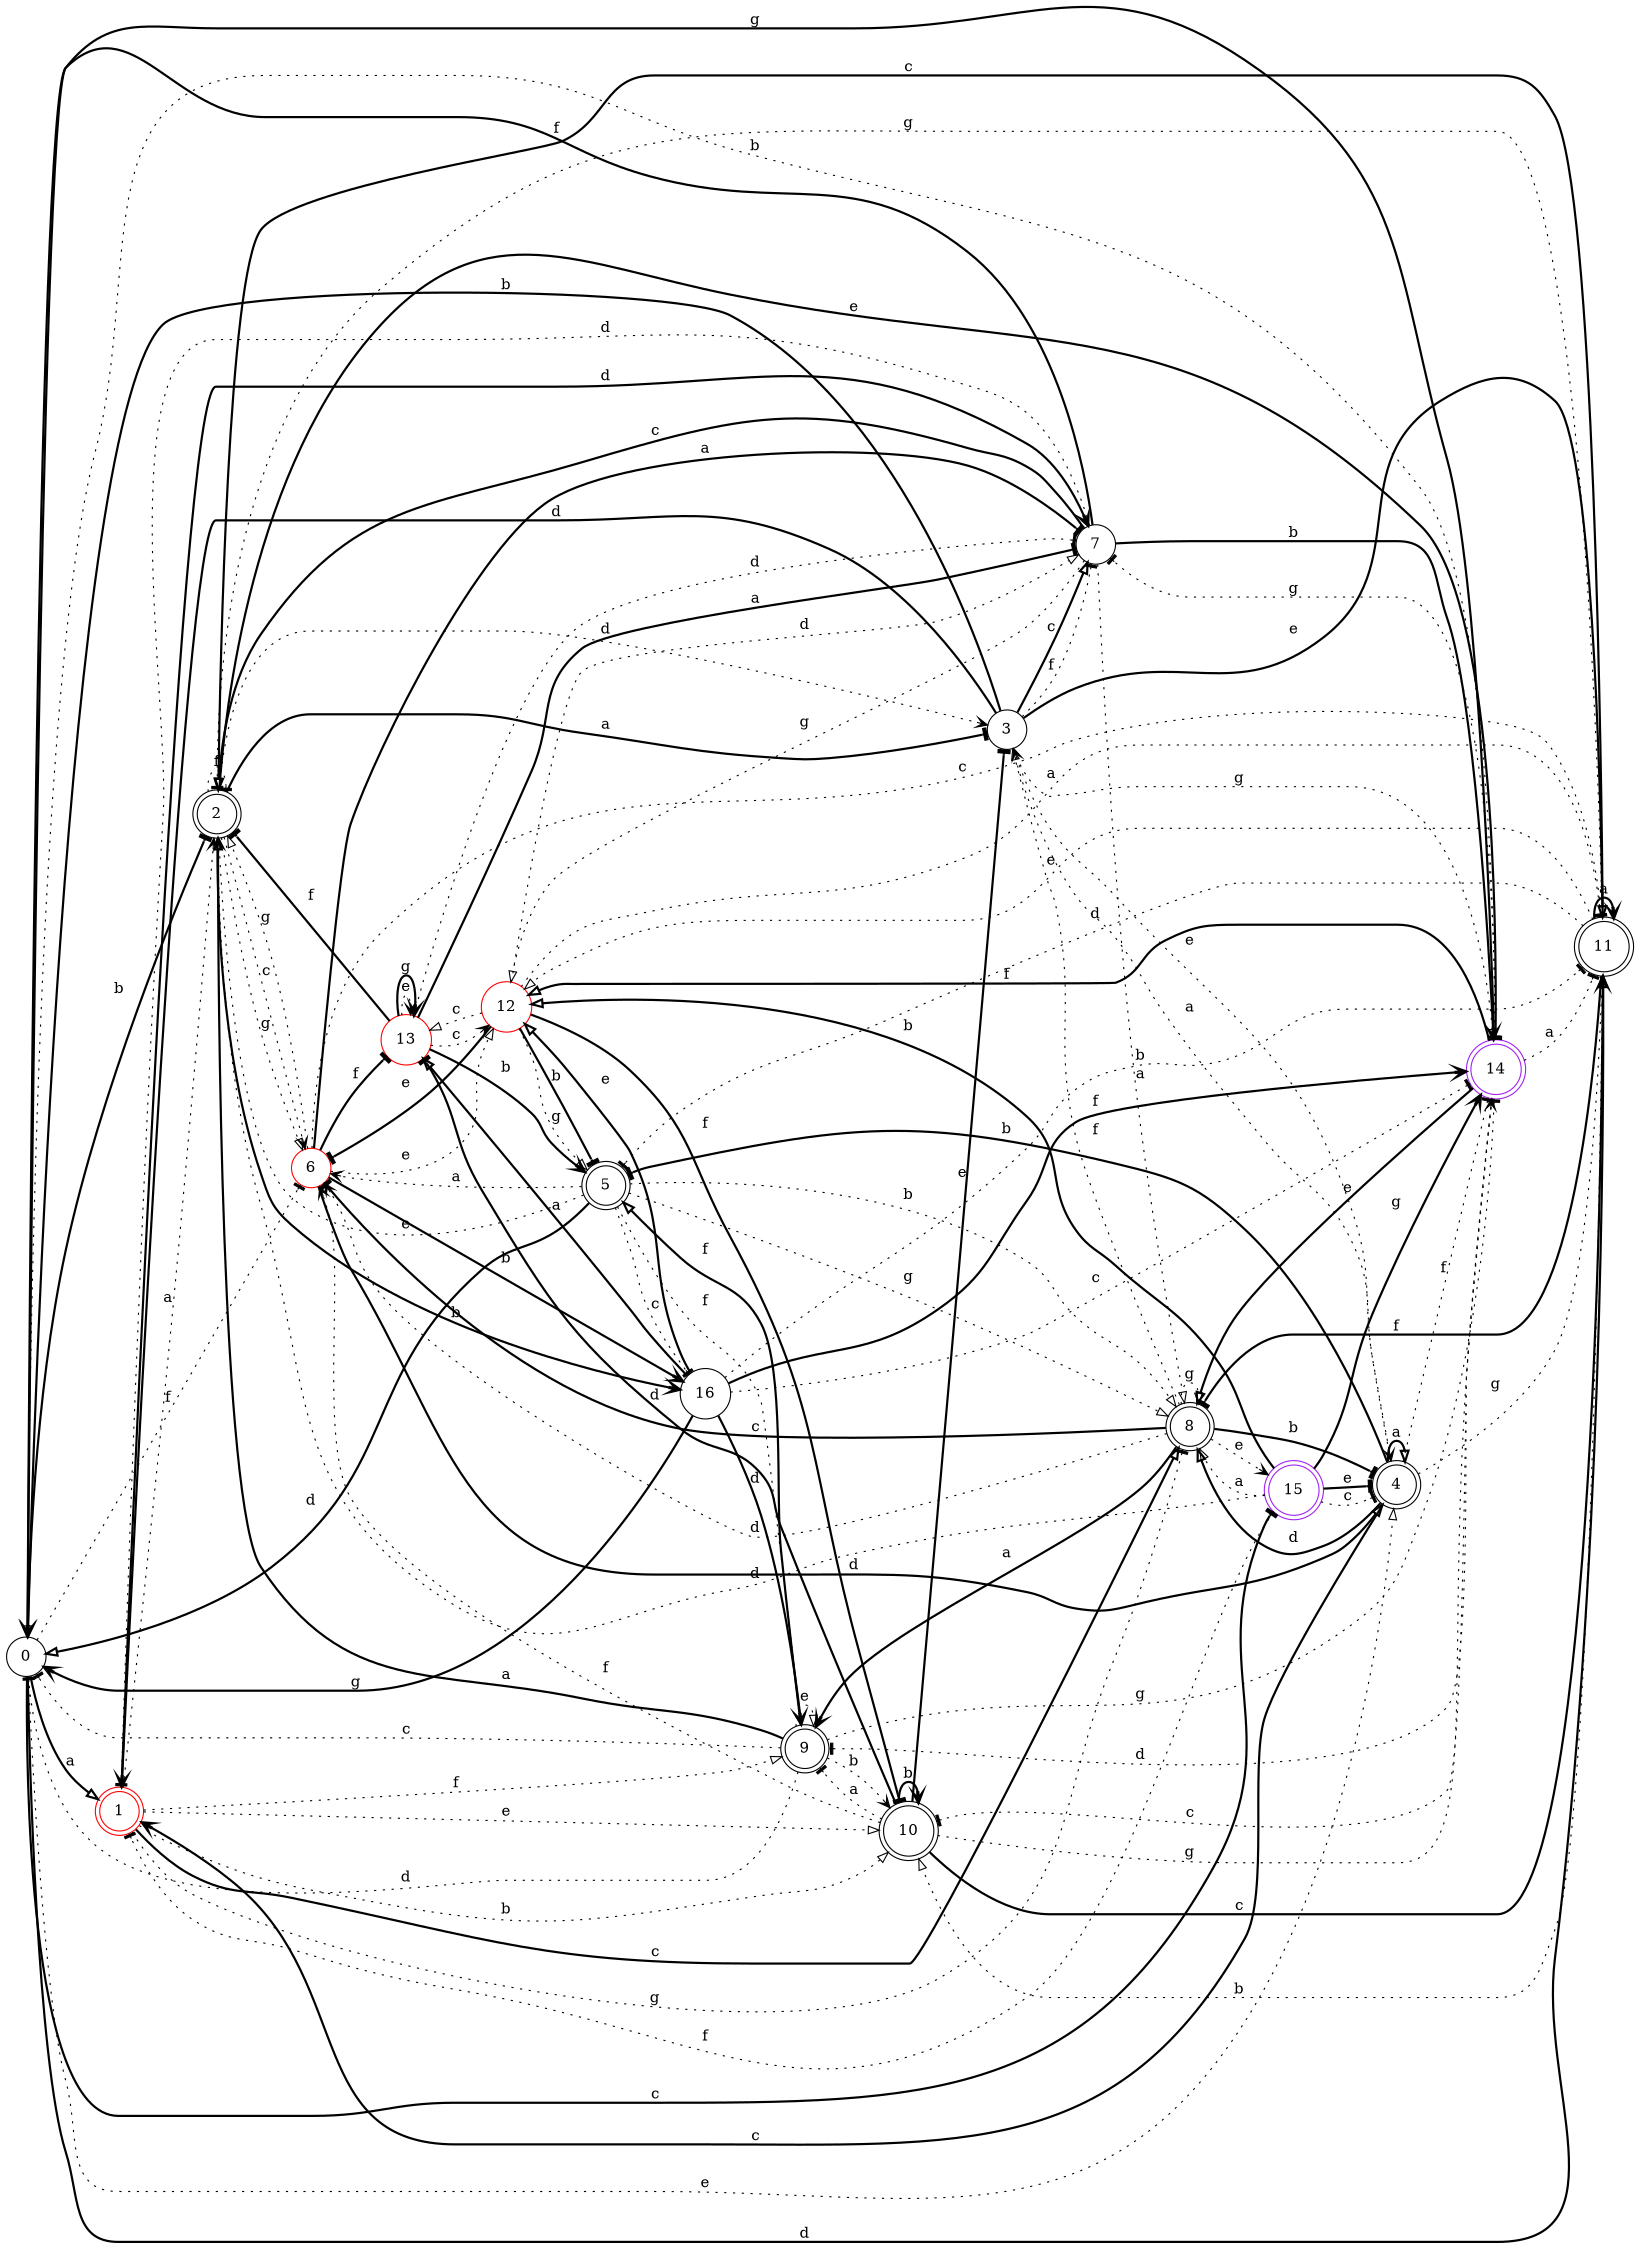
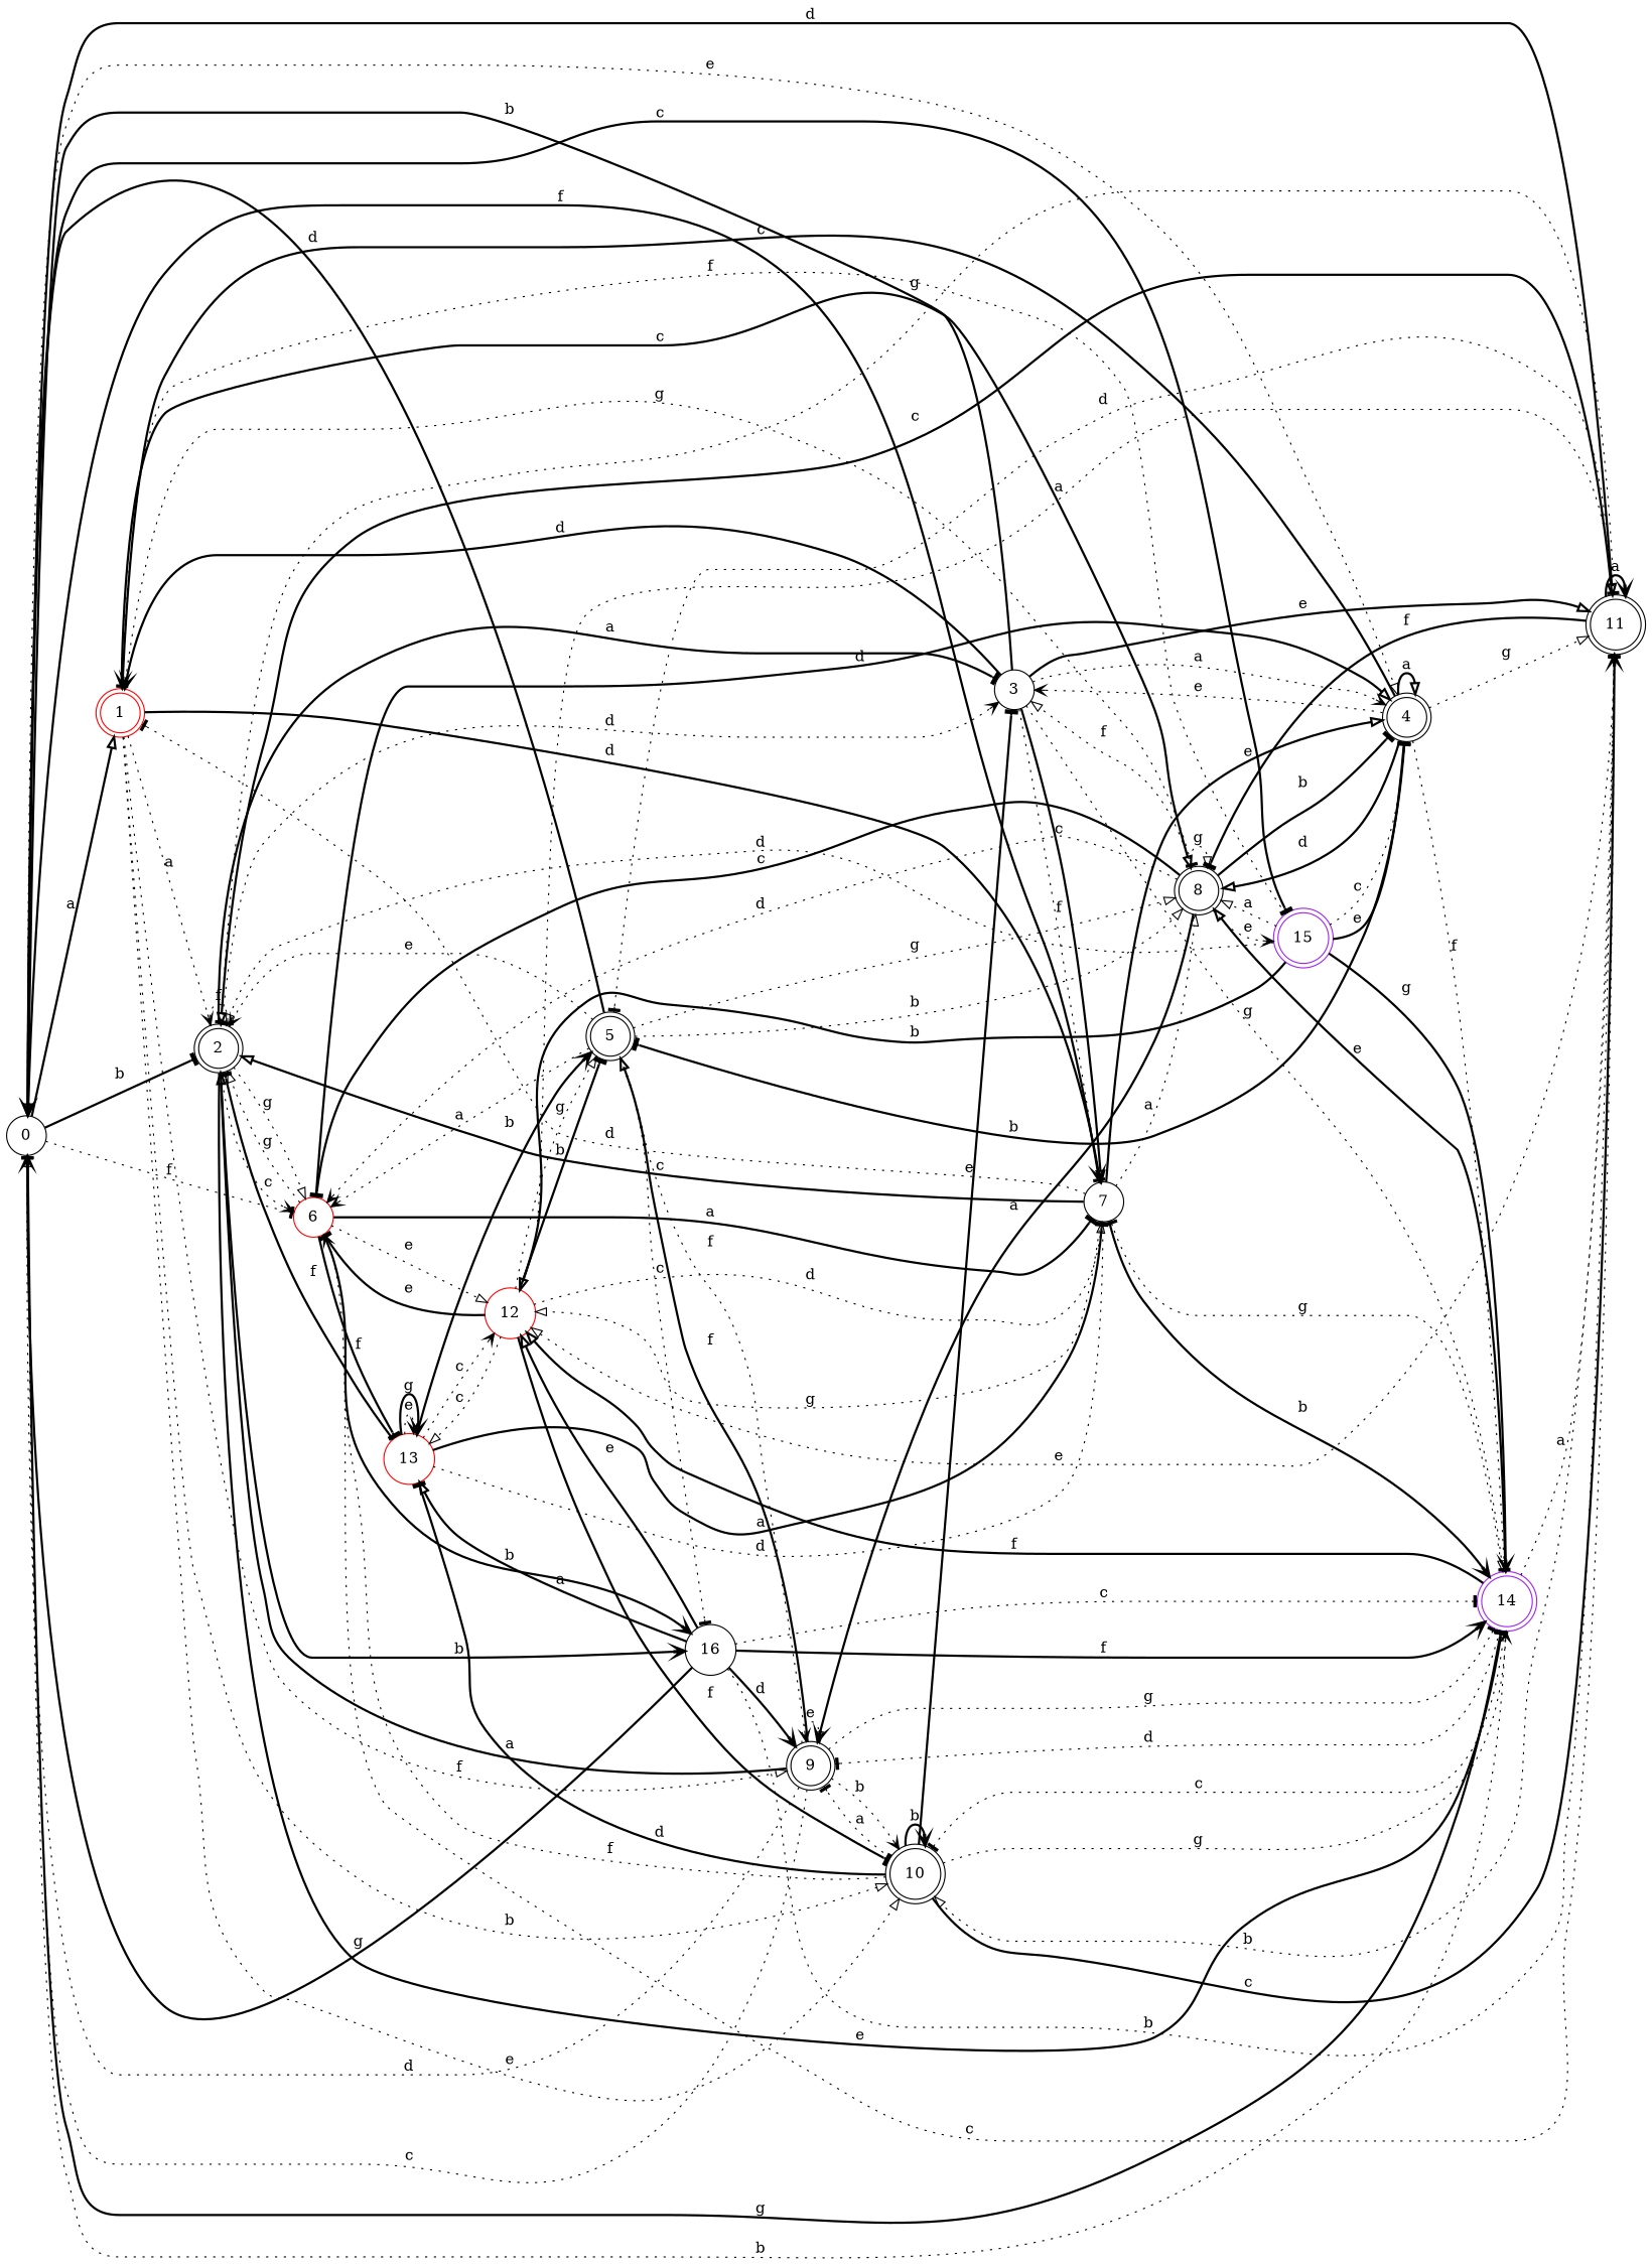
  digraph {
    rankdir=LR
    node [color=black fillcolor=white shape=doublecircle style="rounded,filled"]
    edge [arrowhead=onormal style=dotted]
    n1 [label=0 shape=circle style=filled]
    n2 [color=red label=1]
    n3 [label=2]
    n4 [label=4]
    n5 [color=red label=6 shape=circle style=filled]
    n6 [label=11]
    n7 [color=purple label=14]
    n8 [color=purple label=15]
    n9 [label=7 shape=circle style=filled]
    n10 [label=8]
    n11 [label=9]
    n12 [label=10 style=filled]
    n13 [label=3 shape=circle style=filled]
    n14 [label=16 shape=circle style=filled]
    n15 [label=5]
    n16 [color=red label=12 shape=circle style=filled]
    n17 [color=red label=13 shape=circle style=filled]
    n1 -> n2 [label=a style=bold]
    n1 -> n3 [arrowhead=tee label=b style=bold]
    n1 -> n4 [label=e]
    n1 -> n5 [arrowhead=tee label=f]
    n1 -> n6 [label=d style=bold]
    n1 -> n7 [arrowhead=tee label=g style=bold]
    n1 -> n8 [arrowhead=tee label=c style=bold]
    n2 -> n3 [arrowhead=vee label=a]
    n2 -> n9 [arrowhead=vee label=d style=bold]
    n2 -> n10 [label=c style=bold]
    n2 -> n10 [arrowhead=tee label=g]
    n2 -> n11 [label=f]
    n2 -> n12 [label=b]
    n2 -> n12 [label=e]
    n3 -> n3 [arrowhead=tee label=f]
    n3 -> n5 [arrowhead=vee label=c]
    n3 -> n5 [label=g]
    n3 -> n7 [arrowhead=tee label=e style=bold]
    n3 -> n13 [arrowhead=tee label=a style=bold]
    n3 -> n13 [arrowhead=vee label=d]
    n3 -> n14 [arrowhead=vee label=b style=bold]
    n4 -> n2 [arrowhead=vee label=c style=bold]
    n4 -> n4 [label=a style=bold]
    n4 -> n6 [label=g]
    n4 -> n7 [arrowhead=tee label=f]
    n4 -> n10 [label=d style=bold]
    n4 -> n13 [arrowhead=vee label=e]
    n4 -> n15 [arrowhead=tee label=b style=bold]
    n5 -> n3 [label=g]
    n5 -> n4 [label=d style=bold]
    n5 -> n6 [arrowhead=tee label=c]
    n5 -> n9 [arrowhead=tee label=a style=bold]
    n5 -> n14 [arrowhead=vee label=b style=bold]
    n5 -> n16 [label=e]
    n5 -> n17 [arrowhead=tee label=f style=bold]
    n6 -> n3 [label=c style=bold]
    n6 -> n3 [arrowhead=tee label=g]
    n6 -> n6 [arrowhead=vee label=a style=bold]
    n6 -> n10 [arrowhead=tee label=f style=bold]
    n6 -> n12 [label=b]
    n6 -> n15 [arrowhead=tee label=d]
    n6 -> n16 [label=e]
    n7 -> n1 [label=b]
    n7 -> n6 [arrowhead=tee label=a]
    n7 -> n9 [arrowhead=tee label=g]
    n7 -> n10 [label=e style=bold]
    n7 -> n11 [arrowhead=tee label=d]
    n7 -> n12 [arrowhead=tee label=c]
    n7 -> n16 [label=f style=bold]
    n8 -> n2 [arrowhead=tee label=f]
    n8 -> n3 [label=d]
    n8 -> n4 [arrowhead=tee label=c]
    n8 -> n4 [arrowhead=tee label=e style=bold]
    n8 -> n7 [arrowhead=vee label=g style=bold]
    n8 -> n10 [label=a]
    n8 -> n16 [label=b style=bold]
    n9 -> n1 [arrowhead=vee label=f style=bold]
    n9 -> n2 [arrowhead=tee label=d]
    n9 -> n3 [label=c style=bold]
+   n9 -> n4 [label=e style=bold]
    n9 -> n7 [arrowhead=vee label=b style=bold]
    n9 -> n10 [label=a]
    n9 -> n16 [label=g]
    n10 -> n4 [arrowhead=tee label=b style=bold]
    n10 -> n5 [arrowhead=tee label=c style=bold]
    n10 -> n5 [arrowhead=vee label=d]
    n10 -> n8 [arrowhead=vee label=e]
    n10 -> n10 [label=g]
    n10 -> n11 [arrowhead=vee label=a style=bold]
    n10 -> n13 [label=f]
    n11 -> n1 [arrowhead=tee label=c]
    n11 -> n1 [arrowhead=tee label=d]
    n11 -> n3 [label=a style=bold]
    n11 -> n7 [arrowhead=tee label=g]
    n11 -> n11 [label=e]
    n11 -> n12 [arrowhead=vee label=b]
    n11 -> n15 [label=f style=bold]
    n12 -> n5 [arrowhead=vee label=f]
    n12 -> n6 [arrowhead=vee label=c style=bold]
    n12 -> n7 [arrowhead=vee label=g]
    n12 -> n11 [arrowhead=tee label=a]
    n12 -> n12 [arrowhead=vee label=b style=bold]
    n12 -> n13 [arrowhead=tee label=e style=bold]
    n12 -> n17 [arrowhead=tee label=d style=bold]
    n13 -> n1 [arrowhead=vee label=b style=bold]
    n13 -> n2 [arrowhead=vee label=d style=bold]
    n13 -> n4 [arrowhead=vee label=a]
    n13 -> n6 [label=e style=bold]
    n13 -> n7 [label=g]
    n13 -> n9 [label=c style=bold]
    n13 -> n9 [arrowhead=tee label=f]
    n14 -> n1 [arrowhead=vee label=g style=bold]
    n14 -> n6 [arrowhead=tee label=b]
    n14 -> n7 [arrowhead=tee label=c]
    n14 -> n7 [arrowhead=vee label=f style=bold]
    n14 -> n11 [arrowhead=vee label=d style=bold]
    n14 -> n16 [label=e style=bold]
    n14 -> n17 [label=a style=bold]
    n15 -> n1 [label=d style=bold]
    n15 -> n3 [arrowhead=vee label=e]
    n15 -> n5 [arrowhead=vee label=a]
    n15 -> n10 [label=b]
    n15 -> n10 [label=g]
    n15 -> n11 [arrowhead=vee label=f]
    n15 -> n14 [arrowhead=tee label=c]
    n16 -> n5 [arrowhead=tee label=e style=bold]
    n16 -> n6 [arrowhead=tee label=a]
    n16 -> n9 [label=d]
    n16 -> n12 [arrowhead=tee label=f style=bold]
    n16 -> n15 [arrowhead=tee label=b style=bold]
    n16 -> n15 [label=g]
    n16 -> n17 [label=c]
    n17 -> n3 [arrowhead=tee label=f style=bold]
    n17 -> n9 [arrowhead=tee label=a style=bold]
    n17 -> n9 [arrowhead=tee label=d]
    n17 -> n15 [arrowhead=vee label=b style=bold]
    n17 -> n16 [arrowhead=vee label=c]
    n17 -> n17 [arrowhead=vee label=e]
    n17 -> n17 [arrowhead=vee label=g style=bold]
  }
